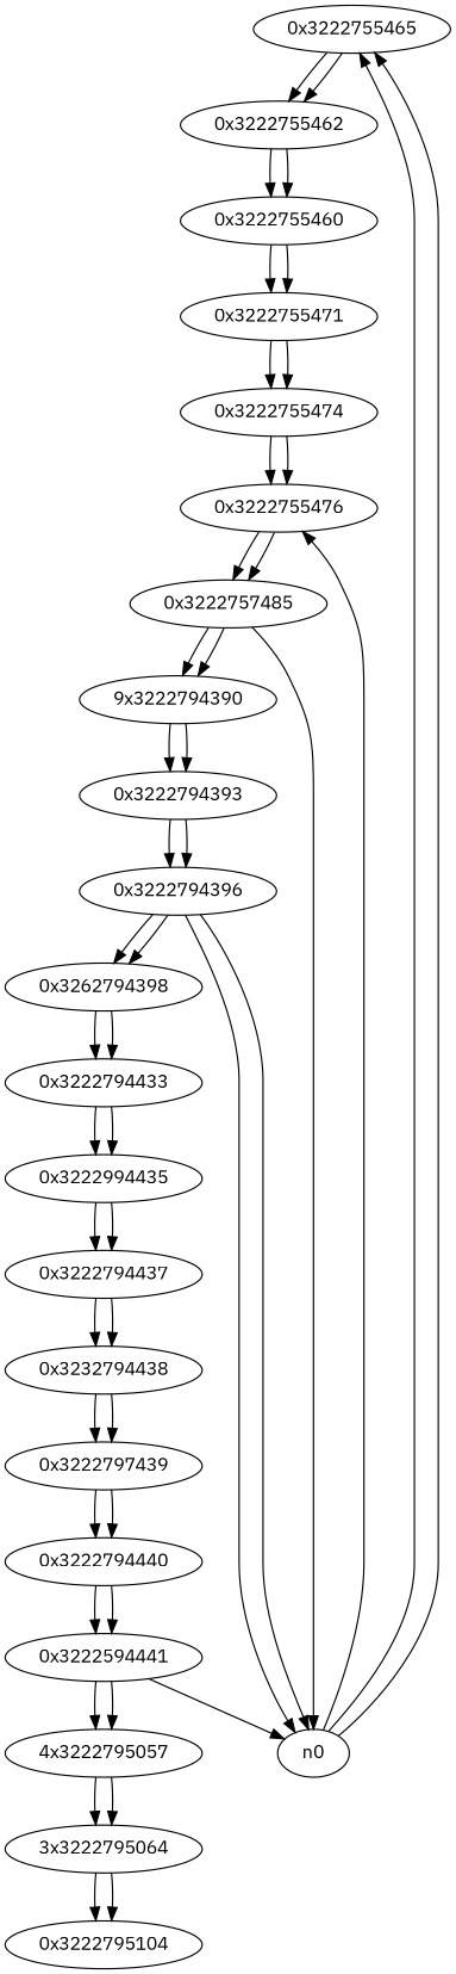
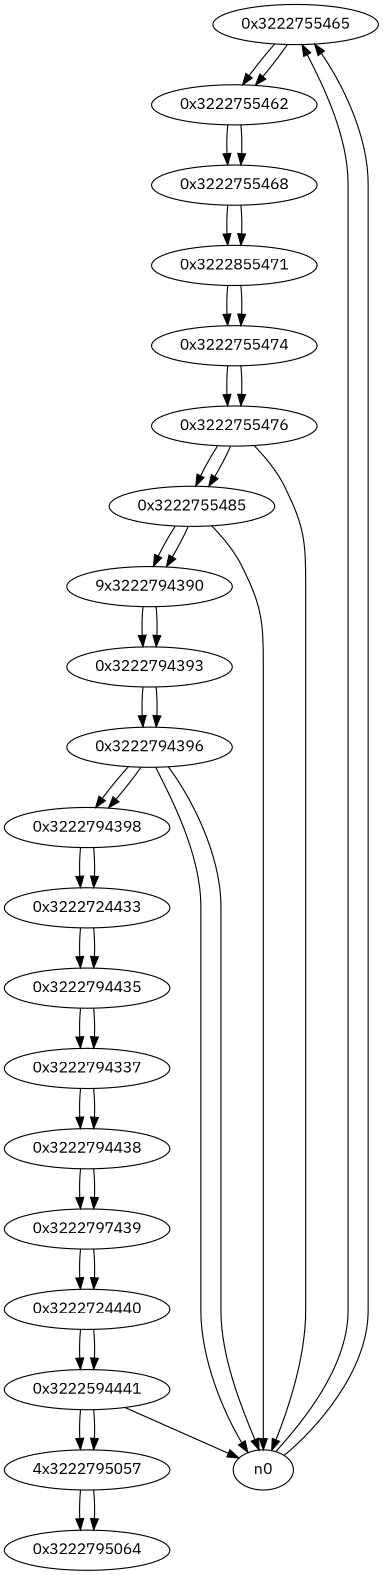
  digraph {
    fontname="IBM Plex Sans"
    node [fontname="IBM Plex Sans"]
    edge [fontname="IBM Plex Sans"]
    n1 [label="0x3222755465"]
    n2 [label="0x3222755462"]
-   n3 [label="0x3222755460"]
-   n4 [label="0x3222755471"]
+   n3 [label="0x3222755468"]
+   n4 [label="0x3222855471"]
    n5 [label="0x3222755474"]
    n6 [label="0x3222755476"]
-   n7 [label="0x3222757485"]
+   n7 [label="0x3222755485"]
    n0
    n8 [label="9x3222794390"]
    n9 [label="0x3222794393"]
    n10 [label="0x3222794396"]
-   n11 [label="0x3262794398"]
-   n12 [label="0x3222794433"]
-   n13 [label="0x3222994435"]
-   n14 [label="0x3222794437"]
-   n15 [label="0x3232794438"]
+   n11 [label="0x3222794398"]
+   n12 [label="0x3222724433"]
+   n13 [label="0x3222794435"]
+   n14 [label="0x3222794337"]
+   n15 [label="0x3222794438"]
    n16 [label="0x3222797439"]
-   n17 [label="0x3222794440"]
+   n17 [label="0x3222724440"]
    n18 [label="0x3222594441"]
    n19 [label="4x3222795057"]
-   n20 [label="3x3222795064"]
-   n21 [label="0x3222795104"]
+   n20 [label="0x3222795064"]
    n1 -> n2
    n1 -> n2
    n2 -> n3
    n2 -> n3
    n3 -> n4
    n3 -> n4
    n4 -> n5
    n4 -> n5
    n5 -> n6
    n5 -> n6
    n6 -> n7
    n6 -> n7
-   n0 -> n6
+   n6 -> n0
    n7 -> n0
    n7 -> n8
    n7 -> n8
    n0 -> n1
    n0 -> n1
    n8 -> n9
    n8 -> n9
    n9 -> n10
    n9 -> n10
    n10 -> n0
    n10 -> n0
    n10 -> n11
    n10 -> n11
    n11 -> n12
    n11 -> n12
    n12 -> n13
    n12 -> n13
    n13 -> n14
    n13 -> n14
    n14 -> n15
    n14 -> n15
    n15 -> n16
    n15 -> n16
    n16 -> n17
    n16 -> n17
    n17 -> n18
    n17 -> n18
    n18 -> n0
    n18 -> n19
    n18 -> n19
    n19 -> n20
    n19 -> n20
-   n20 -> n21
-   n20 -> n21
  }
